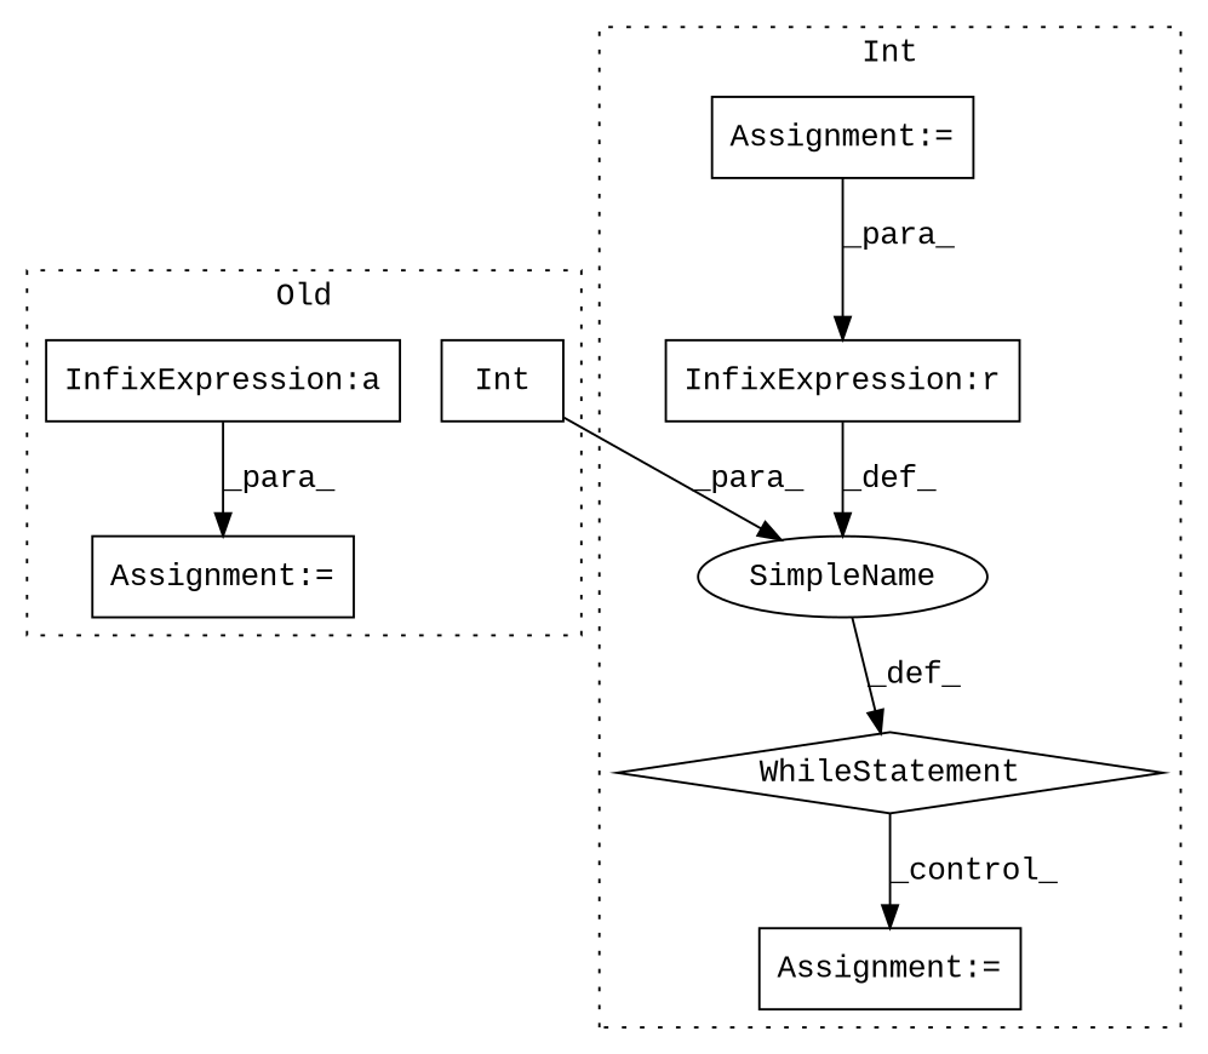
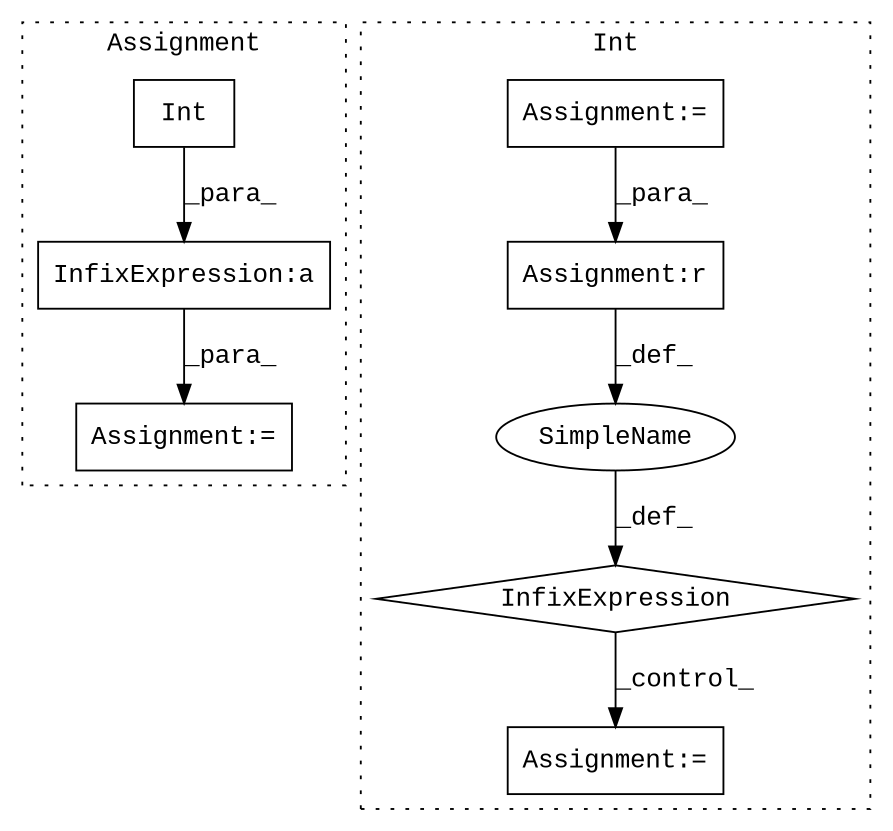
  digraph {
    fontname="Liberation Mono"
    node [a=7 fontname="Liberation Mono" l=1 shape=box]
    edge [fontname="Liberation Mono"]
    n1 [a=32 l="4,1" label=Int s="918,933"]
    n2 [a=27 l=3 label="InfixExpression:a" s=908]
    n3 [label="Assignment:=" s=892]
-   n4 [a=61 l="7,2" label=WhileStatement s="866,910" shape=diamond]
+   n4 [a=61 l="7,2" label=InfixExpression s="866,910" shape=diamond]
    n5 [label="Assignment:=" s=931]
    n6 [a=42 label=SimpleName shape=ellipse l=""]
-   n7 [a=27 l=4 label="InfixExpression:r" s=881]
+   n7 [a=27 l=4 label="Assignment:r" s=881]
    n8 [label="Assignment:=" s=855]
    subgraph cluster_1 {
-     label=Old
+     label=Assignment
      style=dotted
      n1
      n2
      n3
    }
    subgraph cluster_2 {
      label=Int
      style=dotted
      n4
      n5
      n6
      n7
      n8
    }
-   n1 -> n6 [label=_para_]
+   n1 -> n2 [label=_para_]
    n2 -> n3 [label=_para_]
    n4 -> n5 [label=_control_]
    n6 -> n4 [label=_def_]
    n7 -> n6 [label=_def_]
    n8 -> n7 [label=_para_]
  }
